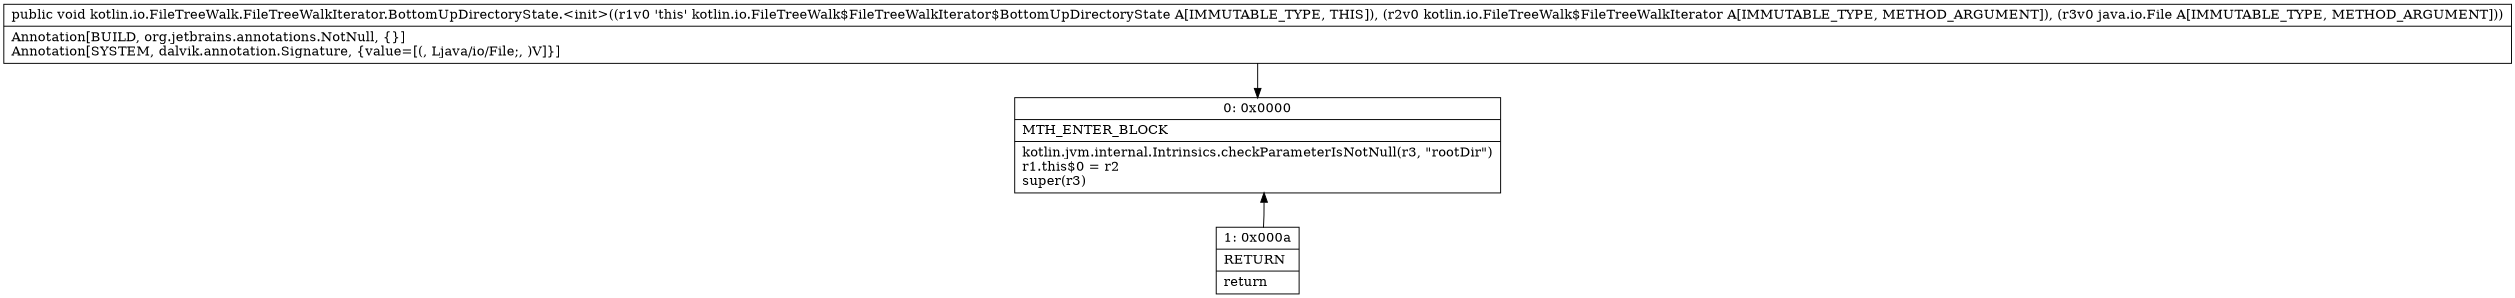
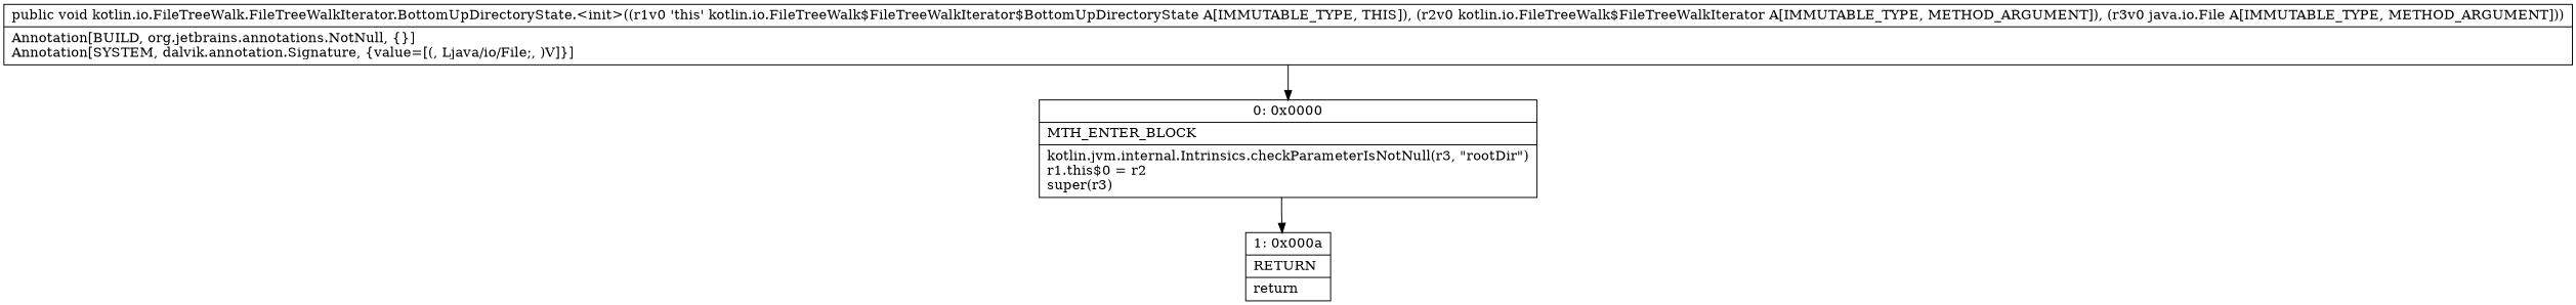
  digraph {
    node [shape=record]
    n1 [label="{0\:\ 0x0000|MTH_ENTER_BLOCK\l|kotlin.jvm.internal.Intrinsics.checkParameterIsNotNull(r3, \"rootDir\")\lr1.this$0 = r2\lsuper(r3)\l}"]
    n2 [label="{1\:\ 0x000a|RETURN\l|return\l}"]
    n3 [label="{public void kotlin.io.FileTreeWalk.FileTreeWalkIterator.BottomUpDirectoryState.\<init\>((r1v0 'this' kotlin.io.FileTreeWalk$FileTreeWalkIterator$BottomUpDirectoryState A[IMMUTABLE_TYPE, THIS]), (r2v0 kotlin.io.FileTreeWalk$FileTreeWalkIterator A[IMMUTABLE_TYPE, METHOD_ARGUMENT]), (r3v0 java.io.File A[IMMUTABLE_TYPE, METHOD_ARGUMENT]))  | Annotation[BUILD, org.jetbrains.annotations.NotNull, \{\}]\lAnnotation[SYSTEM, dalvik.annotation.Signature, \{value=[(, Ljava\/io\/File;, )V]\}]\l}"]
-   n2 -> n1
+   n1 -> n2
    n3 -> n1
  }
